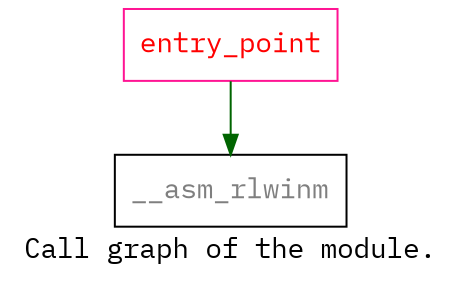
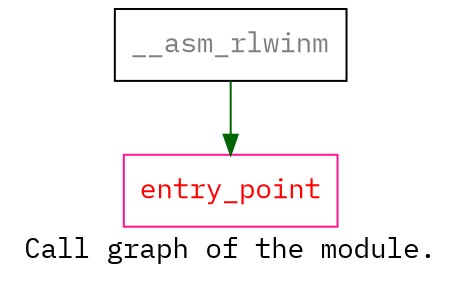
  digraph {
    label="Call graph of the module."
    fontname="IBM Plex Mono"
    node [shape=record fontname="IBM Plex Mono"]
    n1 [color=deeppink fontcolor=red label="{entry_point}"]
    n2 [color=black fontcolor=gray50 label="{__asm_rlwinm}"]
-   n1 -> n2 [color=darkgreen fontname="IBM Plex Mono"]
+   n2 -> n1 [color=darkgreen fontname="IBM Plex Mono"]
  }
